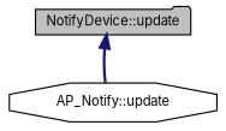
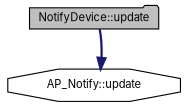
  digraph {
    rankdir=TB
    fontname=Inter
    node [color=black fontname=Inter fontsize=10 style=filled]
    n1 [fillcolor=grey75 fontcolor=black height=0.2 label="NotifyDevice::update" shape=folder width=0.4]
    n2 [fillcolor=white height=0.2 label="AP_Notify::update" shape=octagon width=0.4]
-   n1 -> n2 [color=midnightblue dir=back fontname=Inter fontsize=10 labelfontname=Helvetica labelfontsize=10 style=bold]
+   n2 -> n1 [color=midnightblue dir=back fontname=Inter fontsize=10 labelfontname=Helvetica labelfontsize=10 style=bold]
  }
